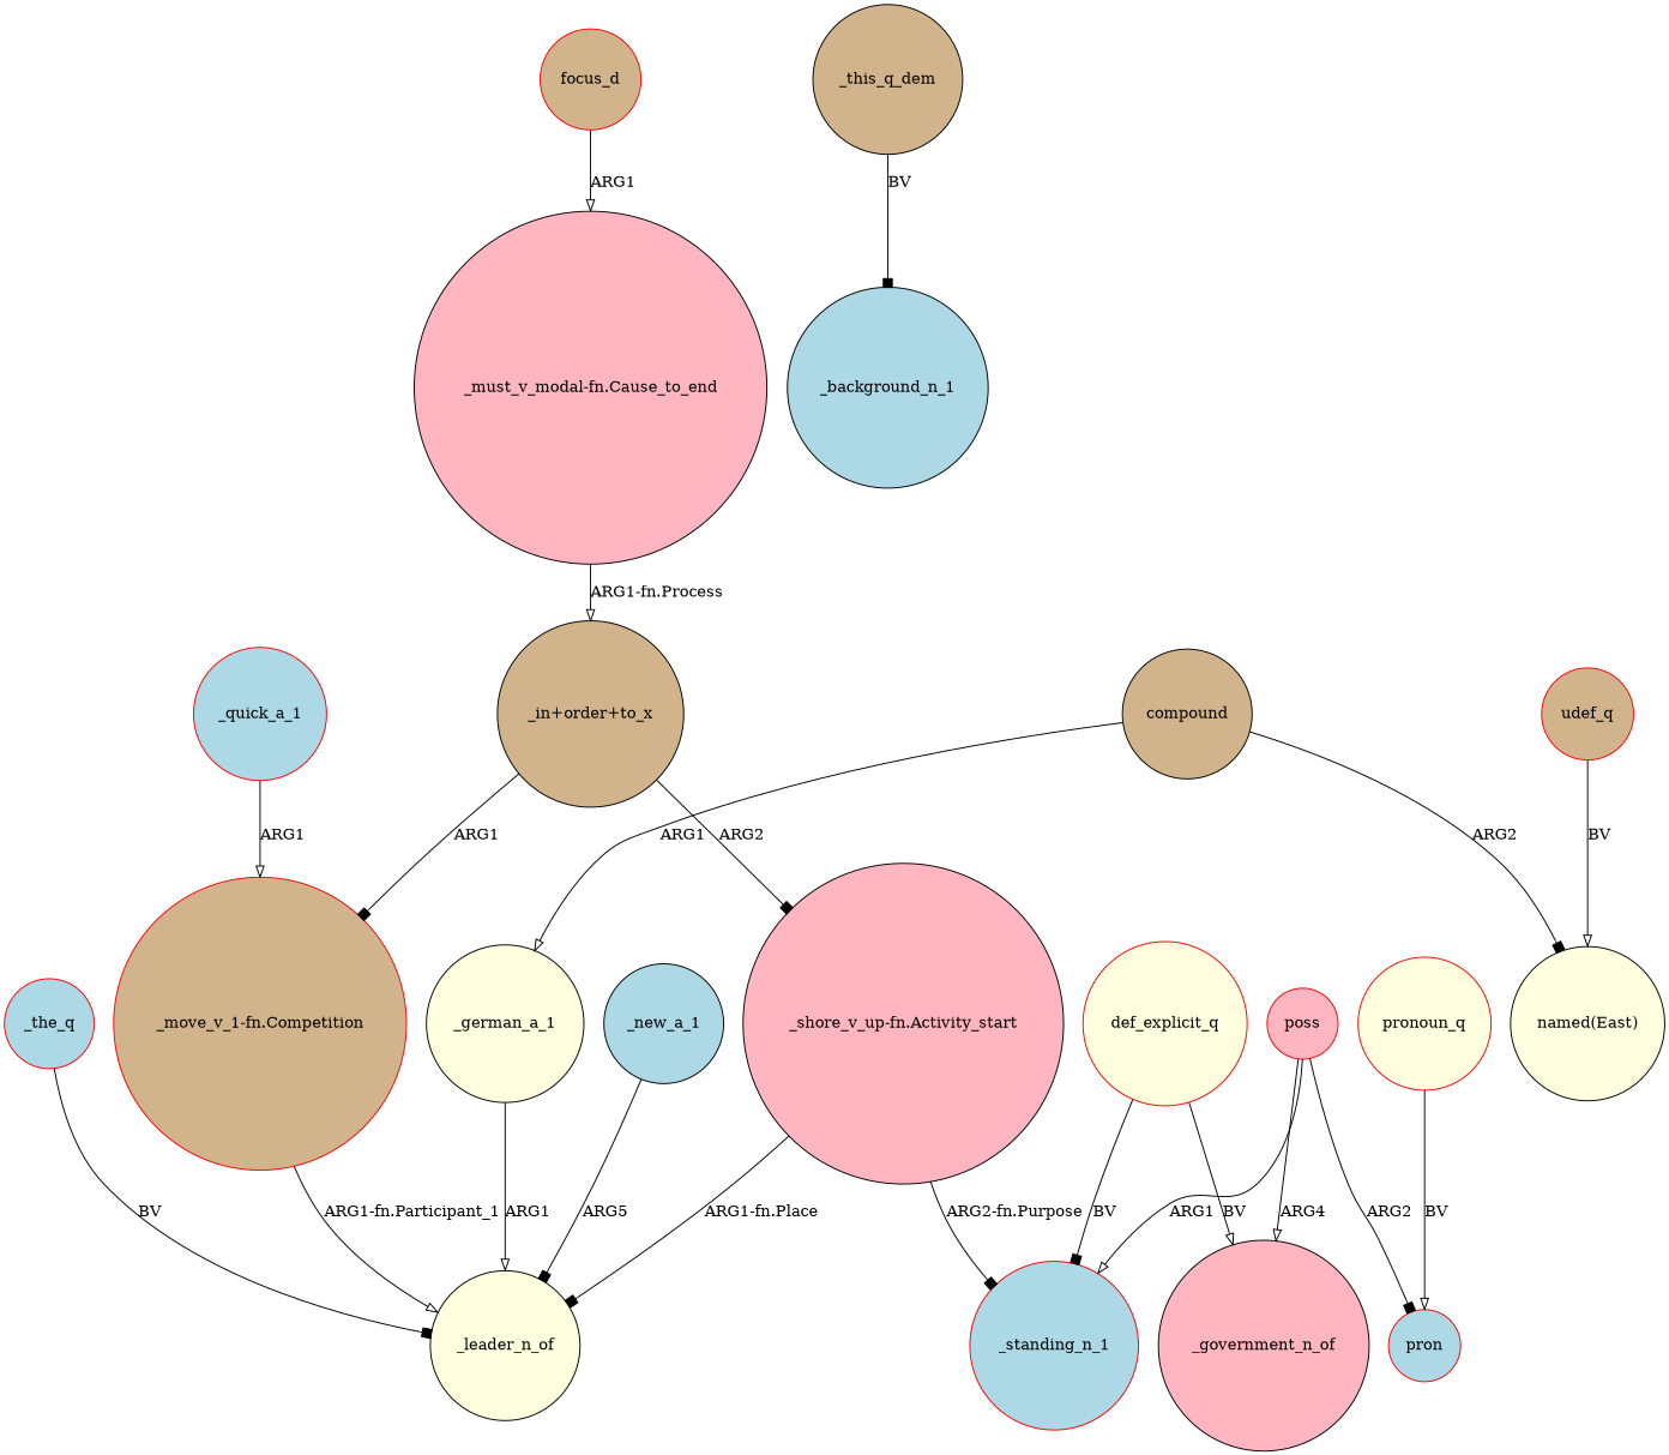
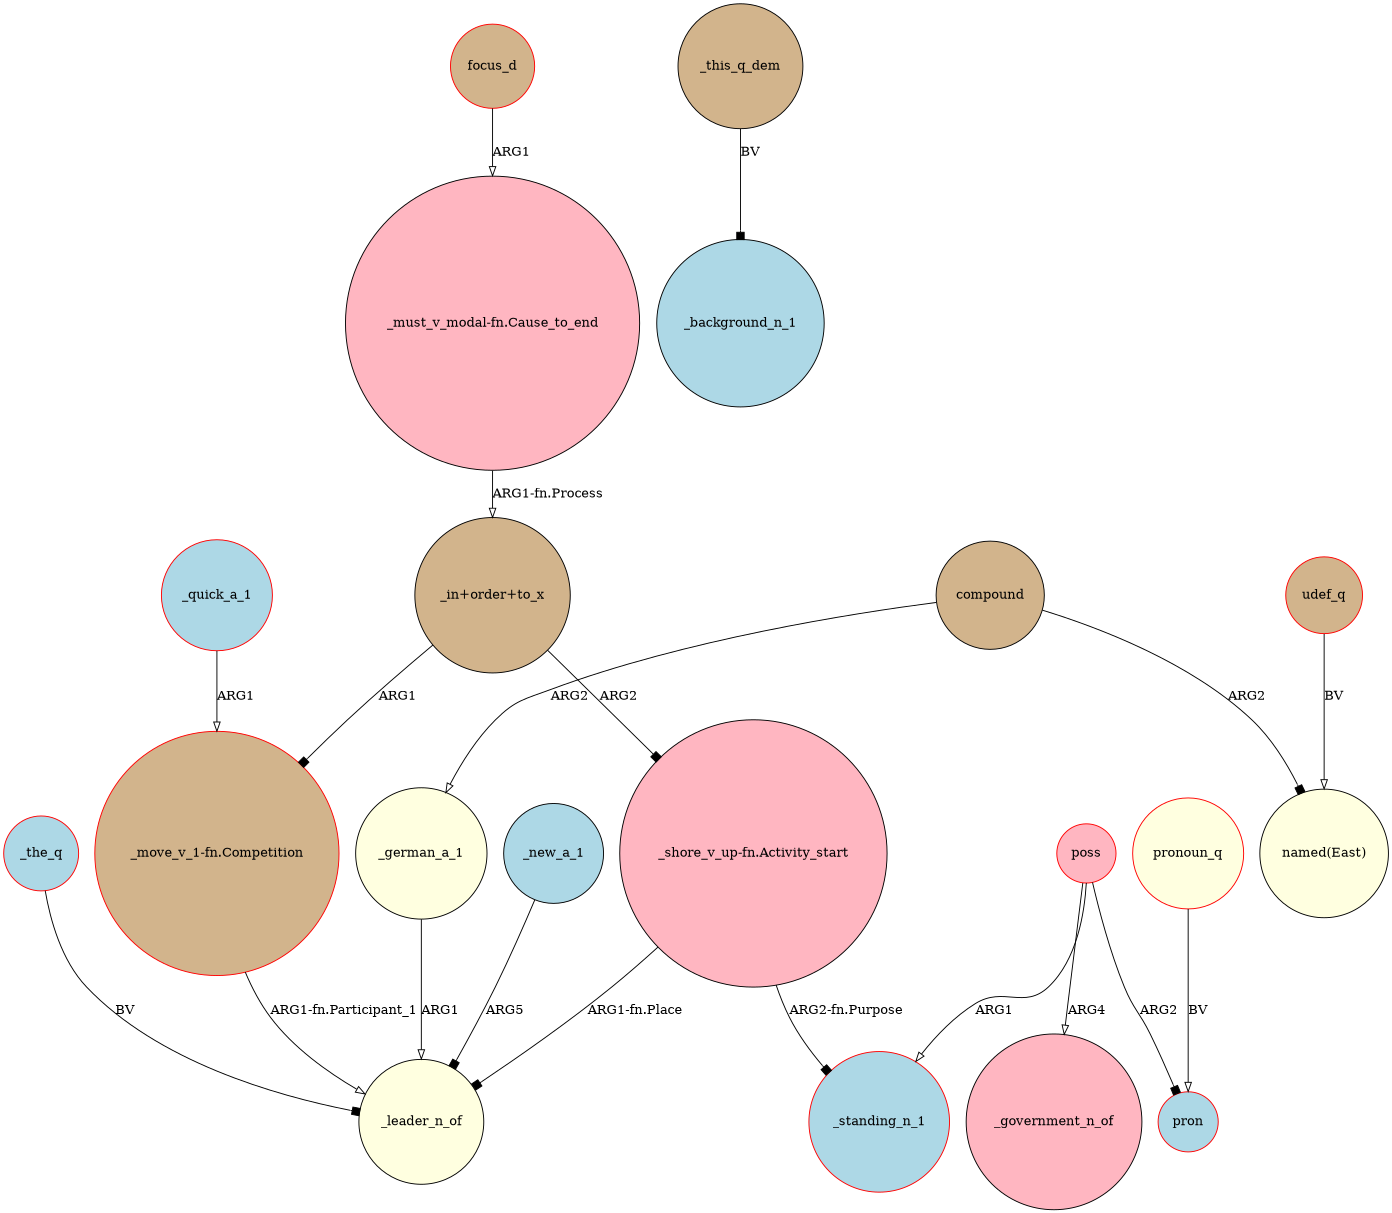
  digraph {
    node [color=black fillcolor=lightblue shape=circle style=filled]
    edge [arrowhead=onormal]
    _the_q [color=red]
    _leader_n_of [fillcolor=lightyellow]
-   def_explicit_q [color=red fillcolor=lightyellow]
    _government_n_of [fillcolor=lightpink]
    _standing_n_1 [color=red]
    focus_d [color=red fillcolor=tan]
    "_must_v_modal-fn.Cause_to_end" [fillcolor=lightpink]
    "_in+order+to_x" [fillcolor=tan]
    "_shore_v_up-fn.Activity_start" [fillcolor=lightpink]
    "_move_v_1-fn.Competition" [color=red fillcolor=tan]
    compound [fillcolor=tan]
    "named(East)" [fillcolor=lightyellow]
    _german_a_1 [fillcolor=lightyellow]
    _this_q_dem [fillcolor=tan]
    _background_n_1
    poss [color=red fillcolor=lightpink]
    pron [color=red]
    _quick_a_1 [color=red]
    pronoun_q [color=red fillcolor=lightyellow]
    udef_q [color=red fillcolor=tan]
    _new_a_1
    _the_q -> _leader_n_of [arrowhead=box label=BV]
-   def_explicit_q -> _government_n_of [label=BV]
-   def_explicit_q -> _standing_n_1 [arrowhead=box label=BV]
    focus_d -> "_must_v_modal-fn.Cause_to_end" [label=ARG1]
    "_must_v_modal-fn.Cause_to_end" -> "_in+order+to_x" [label="ARG1-fn.Process"]
    "_in+order+to_x" -> "_shore_v_up-fn.Activity_start" [arrowhead=box label=ARG2]
    "_in+order+to_x" -> "_move_v_1-fn.Competition" [arrowhead=box label=ARG1]
    "_shore_v_up-fn.Activity_start" -> _leader_n_of [arrowhead=box label="ARG1-fn.Place"]
    "_shore_v_up-fn.Activity_start" -> _standing_n_1 [arrowhead=box label="ARG2-fn.Purpose"]
    "_move_v_1-fn.Competition" -> _leader_n_of [label="ARG1-fn.Participant_1"]
    compound -> "named(East)" [arrowhead=box label=ARG2]
-   compound -> _german_a_1 [label=ARG1]
+   compound -> _german_a_1 [label=ARG2]
    _german_a_1 -> _leader_n_of [label=ARG1]
    _this_q_dem -> _background_n_1 [arrowhead=box label=BV]
    poss -> _government_n_of [label=ARG4]
    poss -> _standing_n_1 [label=ARG1]
    poss -> pron [arrowhead=box label=ARG2]
    _quick_a_1 -> "_move_v_1-fn.Competition" [label=ARG1]
    pronoun_q -> pron [label=BV]
    udef_q -> "named(East)" [label=BV]
    _new_a_1 -> _leader_n_of [arrowhead=box label=ARG5]
  }
